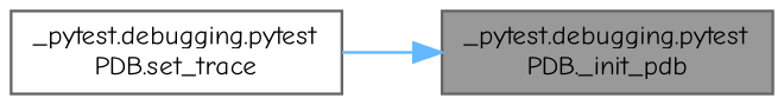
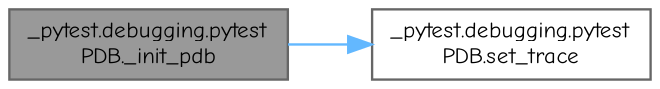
  digraph {
    rankdir=RL
    fontname="Comic Neue"
    node [fontname="Comic Neue" fontsize=10 shape=box style=filled]
    n1 [color=gray40 fillcolor=grey60 fontcolor=black height=0.2 label="_pytest.debugging.pytest\lPDB._init_pdb" width=0.4]
    n2 [color=grey40 fillcolor=white height=0.2 label="_pytest.debugging.pytest\lPDB.set_trace" width=0.4]
-   n1 -> n2 [color=steelblue1 dir=back fontname="Comic Neue" fontsize=10 labelfontname=Helvetica labelfontsize=10 style=solid]
+   n2 -> n1 [color=steelblue1 dir=back fontname="Comic Neue" fontsize=10 labelfontname=Helvetica labelfontsize=10 style=solid]
  }
